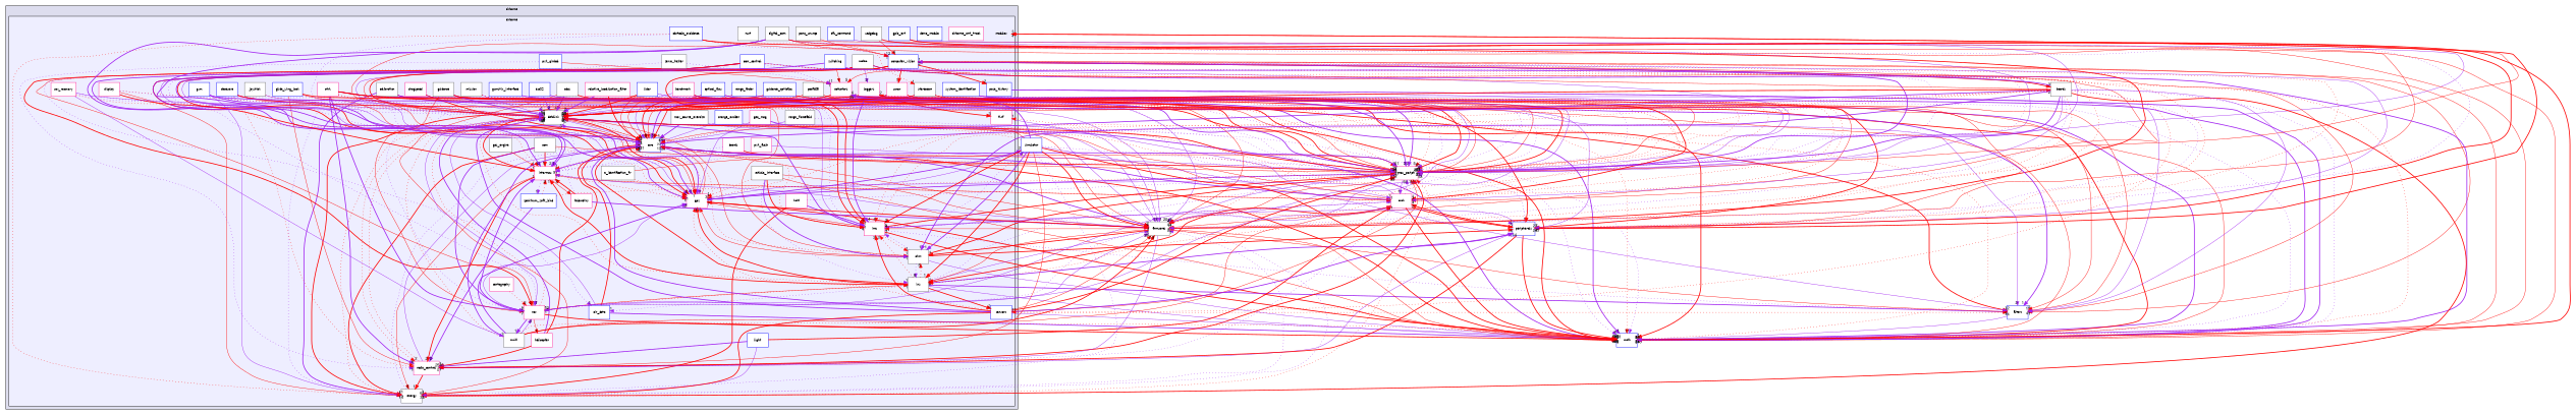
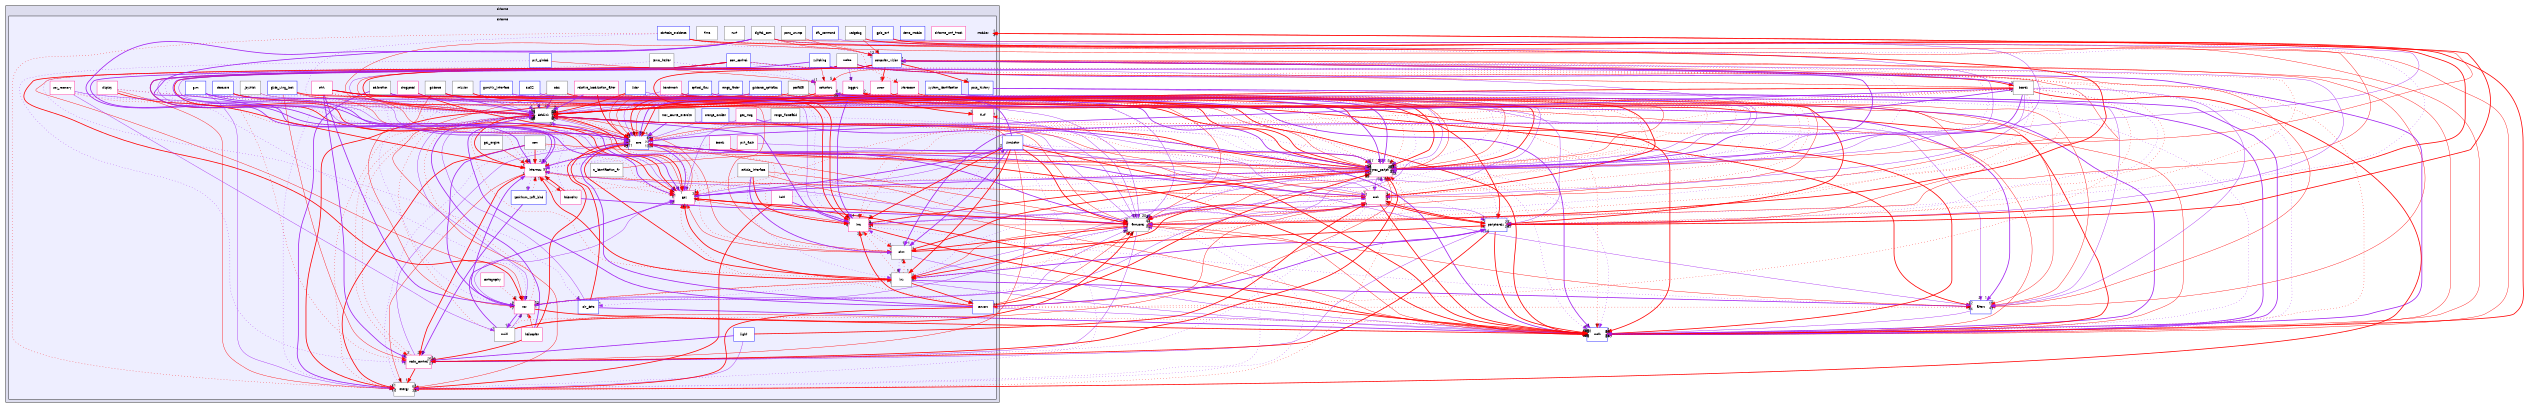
  digraph {
    compound=true
    fontname="Patrick Hand"
    node [color=blue fontname="Patrick Hand" fontsize=10 shape=box fillcolor=white style=filled]
    edge [color=red fontname="Patrick Hand" headlabel=1 labeldistance=1.5 labelfontname=FreeSans labelfontsize=10 style=bold]
    n1 [color=gray40 label=modules shape=plaintext fillcolor="" style=""]
    n2 [color=deeppink label=actuators]
    n3 [color=gray40 label=adcs]
    n4 [color=gray40 label=ahrs]
    n5 [label=air_data]
    n6 [color=deeppink label=airborne_ant_track]
    n7 [color=deeppink label=benchmark]
    n8 [color=deeppink label=boards]
    n9 [color=gray40 label=calibration]
    n10 [label=cam_control]
    n11 [color=deeppink label=cartography]
    n12 [color=gray40 label=com]
    n13 [label=computer_vision]
    n14 [label=core]
    n15 [color=deeppink label=ctrl]
    n16 [color=gray40 label=datalink]
    n17 [label=decawave]
    n18 [label=demo_module]
    n19 [label=dfu_command]
    n20 [color=gray40 label=digital_cam]
    n21 [color=deeppink label=display]
    n22 [color=deeppink label=dragspeed]
    n23 [color=gray40 label=e_identification_fr]
    n24 [color=gray40 label=energy]
    n25 [label=esc32]
    n26 [color=gray40 label=gas_engine]
    n27 [color=deeppink label=geo_mag]
    n28 [label=glide_wing_lock]
    n29 [label=gpio_ext]
    n30 [color=deeppink label=gps]
    n31 [label=gsm]
    n32 [color=gray40 label=guidance]
    n33 [label=guidance_opticflow]
    n34 [label=gumstix_interface]
    n35 [color=deeppink label=helicopter]
    n36 [color=deeppink label=hott]
    n37 [color=deeppink label=imu]
    n38 [color=gray40 label=ins]
    n39 [color=deeppink label=intermcu]
    n40 [color=gray40 label=joystick]
    n41 [label=lidar]
    n42 [label=light]
    n43 [color=deeppink label=loggers]
    n44 [color=gray40 label=mav_course_exercise]
    n45 [color=gray40 label=meteo]
    n46 [color=gray40 label=mission]
    n47 [color=gray40 label=multi]
    n48 [color=deeppink label=nav]
    n49 [label=obstacle_avoidance]
    n50 [label=optical_flow]
    n51 [label=orange_avoider]
    n52 [color=gray40 label=pano_unwrap]
    n53 [color=gray40 label=pca9685]
    n54 [label=pose_history]
    n55 [color=deeppink label=px4_flash]
    n56 [label=px4_gimbal]
    n57 [color=deeppink label=radio_control]
    n58 [label=range_finder]
    n59 [color=gray40 label=range_forcefield]
    n60 [color=deeppink label=relative_localization_filter]
    n61 [color=gray40 label=rust]
    n62 [label=sensors]
    n63 [color=gray40 label=servo_tester]
    n64 [color=deeppink label=sonar]
    n65 [label=spektrum_soft_bind]
-   n66 [color=gray40 label=stereocam]
+   n66 [color=deeppink label=stereocam]
    n67 [label=switching]
    n68 [label=system_identification]
    n69 [color=deeppink label=telemetry]
+   n70 [color=gray40 label=time]
    n71 [color=deeppink label=tlsf]
    n72 [color=deeppink label=uav_recovery]
    n73 [color=gray40 label=vehicle_interface]
    n74 [color=gray40 label=wedgebug]
    n75 [color=deeppink label=mcu_periph fillcolor="" style=""]
    n76 [color=deeppink label=arch]
    n77 [label=math]
    n78 [label=peripherals fillcolor="" style=""]
    n79 [color=gray40 label=firmwares]
    n80 [color=gray40 label=boards]
    n81 [label=filters fillcolor="" style=""]
    n82 [label=simulator]
    subgraph cluster_1 {
      bgcolor="#ddddee"
      fontsize=10
      label=airborne
      pencolor=black
      subgraph cluster_2 {
        bgcolor="#eeeeff"
        fontsize=10
        label=airborne
        pencolor=black
        n1
        n2
        n3
        n4
        n5
        n6
        n7
        n8
        n9
        n10
        n11
        n12
        n13
        n14
        n15
        n16
        n17
        n18
        n19
        n20
        n21
        n22
        n23
        n24
        n25
        n26
        n27
        n28
        n29
        n30
        n31
        n32
        n33
        n34
        n35
        n36
        n37
        n38
        n39
        n40
        n41
        n42
        n43
        n44
        n45
        n46
        n47
        n48
        n49
        n50
        n51
        n52
        n53
        n54
        n55
        n56
        n57
        n58
        n59
        n60
        n61
        n62
        n63
        n64
        n65
        n66
        n67
        n68
        n69
+       n70
        n71
        n72
        n73
        n74
      }
    }
    n2 -> n16 [headlabel=2 style=solid]
    n2 -> n24
    n2 -> n75 [headlabel=10]
    n2 -> n76 [style=dotted]
    n2 -> n77 [color=purple]
    n3 -> n16 [color=purple headlabel=4]
    n3 -> n24 [style=solid]
    n3 -> n75 [headlabel=5 style=dotted]
    n3 -> n78
    n4 -> n14 [headlabel=11 style=dotted]
    n4 -> n16 [headlabel=10 style=solid]
    n4 -> n30 [headlabel=9 style=solid]
    n4 -> n37 [color=purple headlabel=2 style=dotted]
    n4 -> n38 [color=purple headlabel=6 style=dotted]
    n4 -> n75 [headlabel=10]
    n4 -> n77 [color=purple headlabel=34 style=solid]
    n4 -> n78
    n5 -> n14
    n5 -> n16 [color=purple style=solid]
    n5 -> n77 [color=purple]
    n7 -> n16 [color=purple style=solid]
    n7 -> n37
    n7 -> n75 [headlabel=2]
    n7 -> n79 [color=purple headlabel=2 style=solid]
    n8 -> n39 [color=purple headlabel=2 style=dotted]
    n8 -> n75 [headlabel=2]
    n9 -> n4 [style=solid]
    n9 -> n14 [color=purple style=dotted]
    n9 -> n16 [headlabel=2 style=dotted]
    n9 -> n24 [color=purple]
    n9 -> n37 [color=purple headlabel=2 style=solid]
    n9 -> n75 [style=dotted]
    n9 -> n77 [color=purple]
    n10 -> n2 [color=purple style=dotted]
    n10 -> n16 [color=purple headlabel=2 style=solid]
    n10 -> n30
    n10 -> n39 [color=purple headlabel=2]
    n10 -> n48 [headlabel=2]
    n10 -> n75 [color=purple style=solid]
    n10 -> n77 [headlabel=2 style=dotted]
    n10 -> n79 [headlabel=3 style=dotted]
    n11 -> n48 [headlabel=2 style=dotted]
    n12 -> n24
    n12 -> n30 [style=dotted]
    n12 -> n39
    n12 -> n48 [color=purple]
    n12 -> n75 [headlabel=2 style=solid]
    n13 -> n14 [color=purple headlabel=6 style=solid]
    n13 -> n16 [headlabel=5]
    n13 -> n30
    n13 -> n48 [style=solid]
    n13 -> n54 [headlabel=2]
    n13 -> n64
    n13 -> n75 [color=purple headlabel=2 style=dotted]
    n13 -> n76 [headlabel=4 style=solid]
    n13 -> n77 [headlabel=18 style=solid]
    n13 -> n78 [color=purple headlabel=4 style=solid]
    n13 -> n80 [headlabel=3]
    n13 -> n81 [style=solid]
    n14 -> n16 [headlabel=2 style=solid]
    n14 -> n30 [color=purple]
    n14 -> n39 [style=dotted]
    n14 -> n75 [color=purple headlabel=4 style=dotted]
    n14 -> n76 [headlabel=2 style=solid]
    n14 -> n77 [headlabel=2]
    n14 -> n79 [color=purple headlabel=2]
    n15 -> n14 [headlabel=5 style=dotted]
    n15 -> n16 [headlabel=4 style=dotted]
    n15 -> n24 [color=purple headlabel=2 style=dotted]
    n15 -> n48 [color=purple]
    n15 -> n57 [color=purple headlabel=5]
    n15 -> n75 [headlabel=2 style=solid]
    n15 -> n77 [headlabel=6]
    n15 -> n79 [color=purple headlabel=20 style=solid]
    n15 -> n81
    n16 -> n14 [color=purple headlabel=3 style=solid]
    n16 -> n30 [headlabel=2]
    n16 -> n48 [color=purple headlabel=2 style=solid]
    n16 -> n57 [headlabel=2 style=dotted]
    n16 -> n75 [color=purple headlabel=27 style=dotted]
    n16 -> n78 [color=purple style=dotted]
    n16 -> n79 [style=solid]
    n17 -> n14 [color=purple headlabel=2 style=dotted]
    n17 -> n16 [color=purple headlabel=2 style=solid]
    n17 -> n30 [style=solid]
    n17 -> n57 [style=dotted]
    n17 -> n75 [headlabel=2]
    n17 -> n77 [color=purple headlabel=4 style=dotted]
    n19 -> n75 [color=purple style=solid]
    n20 -> n13 [style=solid]
    n20 -> n16 [headlabel=4 style=solid]
    n20 -> n30 [color=purple headlabel=2]
    n20 -> n39 [color=purple headlabel=2]
    n20 -> n75 [color=purple headlabel=9 style=solid]
    n20 -> n77 [headlabel=2 style=solid]
    n20 -> n79 [style=solid]
    n21 -> n16 [style=dotted]
    n21 -> n24 [style=solid]
    n21 -> n39
    n21 -> n75 [color=purple headlabel=3 style=dotted]
    n22 -> n14 [headlabel=2]
    n22 -> n16 [color=purple style=solid]
    n22 -> n77 [style=dotted]
    n23 -> n30 [style=dotted]
    n23 -> n75 [style=solid]
    n24 -> n14 [color=purple style=dotted]
    n24 -> n16 [headlabel=2 style=dotted]
    n24 -> n75 [headlabel=4 style=dotted]
    n24 -> n79 [color=purple style=dotted]
    n25 -> n16 [color=purple headlabel=2 style=solid]
    n25 -> n75 [color=purple headlabel=2]
    n26 -> n39 [style=solid]
    n27 -> n14 [style=dotted]
    n27 -> n30 [color=purple style=solid]
    n27 -> n77 [color=purple headlabel=3]
    n28 -> n14 [style=solid]
    n28 -> n16 [color=purple style=dotted]
    n28 -> n57 [style=solid]
    n28 -> n75 [headlabel=2]
    n29 -> n75 [color=purple headlabel=2 style=solid]
    n29 -> n78
    n30 -> n14 [headlabel=13 style=solid]
    n30 -> n16 [headlabel=6 style=dotted]
    n30 -> n37 [style=solid]
    n30 -> n75 [color=purple headlabel=10]
    n30 -> n77 [headlabel=7]
    n30 -> n82 [color=purple headlabel=2]
    n31 -> n16 [color=purple style=dotted]
    n31 -> n24 [color=purple style=solid]
    n31 -> n30 [color=purple]
    n31 -> n75 [color=purple]
    n32 -> n16 [color=purple headlabel=2]
    n32 -> n48 [headlabel=7 style=solid]
    n32 -> n77
    n32 -> n79 [headlabel=3 style=solid]
    n33 -> n14
    n33 -> n16 [color=purple style=solid]
    n33 -> n77
    n33 -> n79 [color=purple headlabel=2 style=dotted]
    n34 -> n16 [color=purple style=dotted]
    n34 -> n37 [color=purple style=dotted]
    n34 -> n75 [color=purple headlabel=2]
    n35 -> n14 [headlabel=2]
    n35 -> n16 [color=purple]
    n35 -> n57
    n36 -> n24
    n36 -> n37 [color=purple]
    n36 -> n75 [color=purple headlabel=2 style=dotted]
    n37 -> n4 [style=dotted]
    n37 -> n14 [headlabel=23 style=dotted]
    n37 -> n16 [color=purple headlabel=3]
    n37 -> n75 [headlabel=28]
    n37 -> n76 [color=purple style=solid]
    n37 -> n77 [headlabel=6]
    n37 -> n80 [headlabel=2 style=dotted]
    n37 -> n81 [color=purple style=dotted]
    n37 -> n82 [color=purple style=dotted]
    n38 -> n4 [headlabel=5 style=dotted]
    n38 -> n5 [color=purple style=dotted]
    n38 -> n14 [headlabel=11]
    n38 -> n16 [headlabel=16 style=dotted]
    n38 -> n30 [headlabel=14]
    n38 -> n37 [headlabel=3 style=dotted]
    n38 -> n39
    n38 -> n48 [style=solid]
    n38 -> n62 [headlabel=2]
    n38 -> n75 [color=purple headlabel=21 style=dotted]
    n38 -> n77 [color=purple headlabel=38 style=solid]
    n38 -> n78 [color=purple]
    n38 -> n79 [color=purple headlabel=3 style=solid]
    n38 -> n81 [color=purple]
-   n39 -> n14 [headlabel=4 style=dotted]
    n39 -> n16
    n39 -> n24 [headlabel=3 style=solid]
    n39 -> n30 [style=dotted]
    n39 -> n57 [headlabel=2]
    n39 -> n65 [color=purple style=dotted]
    n39 -> n69 [style=solid]
    n39 -> n75 [color=purple headlabel=5]
    n39 -> n76 [style=solid]
    n40 -> n14 [color=purple style=solid]
    n40 -> n16 [style=dotted]
    n41 -> n14 [headlabel=4 style=solid]
    n41 -> n16 [headlabel=5]
    n41 -> n75 [color=purple headlabel=5 style=dotted]
    n41 -> n81 [color=purple headlabel=2 style=solid]
    n42 -> n24 [color=purple style=solid]
    n42 -> n57 [color=purple]
    n42 -> n76
    n43 -> n16 [headlabel=8]
    n43 -> n37 [color=purple headlabel=4]
    n43 -> n71 [headlabel=3]
    n43 -> n75 [color=purple headlabel=12 style=dotted]
    n43 -> n76 [style=dotted]
    n43 -> n78 [headlabel=2]
    n43 -> n79 [headlabel=3 style=dotted]
    n44 -> n14 [color=purple]
    n44 -> n79 [color=purple style=solid]
    n45 -> n5 [color=purple style=dotted]
    n45 -> n14 [color=purple headlabel=3]
    n45 -> n16 [headlabel=26 style=solid]
    n45 -> n30 [color=purple headlabel=2 style=solid]
    n45 -> n37
    n45 -> n43 [color=purple headlabel=2 style=solid]
    n45 -> n75 [color=purple headlabel=49 style=dotted]
    n45 -> n77 [color=purple headlabel=4]
    n45 -> n78 [headlabel=2 style=dotted]
    n45 -> n81 [style=solid]
    n46 -> n16 [color=purple headlabel=7 style=solid]
    n46 -> n48 [color=purple headlabel=2 style=dotted]
-   n46 -> n77 [headlabel=4 style=dotted]
+   n46 -> n77 [headlabel=4]
    n46 -> n79 [headlabel=4 style=dotted]
-   n47 -> n14 [color=purple headlabel=2]
    n47 -> n16 [headlabel=10 style=dotted]
    n47 -> n30 [color=purple headlabel=2]
    n47 -> n48 [color=purple headlabel=3 style=solid]
    n47 -> n75 [style=solid]
    n47 -> n77 [headlabel=5 style=dotted]
    n47 -> n79 [headlabel=9]
    n48 -> n16 [headlabel=6 style=dotted]
    n48 -> n30 [color=purple style=solid]
-   n48 -> n35 [style=solid]
+   n35 -> n48 [style=solid]
    n48 -> n38 [style=dotted]
    n48 -> n39 [color=purple]
    n48 -> n47 [color=purple]
    n48 -> n75 [color=purple headlabel=2 style=solid]
    n48 -> n77 [headlabel=11]
    n48 -> n79 [color=purple headlabel=29 style=solid]
    n49 -> n13 [color=purple style=dotted]
    n49 -> n16 [color=purple headlabel=3 style=dotted]
    n49 -> n24 [style=dotted]
    n49 -> n66 [style=dotted]
    n49 -> n77 [headlabel=3 style=solid]
    n49 -> n79 [headlabel=2]
    n50 -> n14 [headlabel=3 style=solid]
    n50 -> n16 [color=purple headlabel=5 style=solid]
    n50 -> n75 [headlabel=3 style=solid]
    n50 -> n81 [color=purple]
    n51 -> n14 [color=purple headlabel=2 style=solid]
    n51 -> n79 [color=purple headlabel=2 style=solid]
    n52 -> n13 [headlabel=2 style=solid]
    n53 -> n14 [style=solid]
    n53 -> n16 [style=dotted]
    n53 -> n75 [headlabel=3 style=solid]
    n53 -> n77 [headlabel=2 style=solid]
    n54 -> n75 [color=purple style=solid]
    n54 -> n77 [color=purple]
    n55 -> n39 [color=purple style=dotted]
    n55 -> n75 [color=purple headlabel=3 style=solid]
    n56 -> n2 [style=solid]
    n56 -> n57 [color=purple style=dotted]
    n57 -> n14 [color=purple style=solid]
    n57 -> n16 [headlabel=6 style=dotted]
    n57 -> n24
    n57 -> n75 [headlabel=13]
    n57 -> n78 [color=purple headlabel=4 style=solid]
    n58 -> n14 [color=purple headlabel=3 style=solid]
    n58 -> n16 [headlabel=3 style=dotted]
    n58 -> n75 [color=purple headlabel=2 style=dotted]
    n58 -> n78 [color=purple headlabel=3 style=solid]
    n59 -> n14 [color=purple style=solid]
    n59 -> n77 [color=purple style=dotted]
    n60 -> n14
    n60 -> n16 [color=purple headlabel=2]
    n60 -> n77 [headlabel=4 style=solid]
    n62 -> n14 [color=purple headlabel=24]
    n62 -> n16 [color=purple headlabel=35]
    n62 -> n24 [headlabel=3]
    n62 -> n30 [style=dotted]
    n62 -> n37 [headlabel=2]
    n62 -> n75 [headlabel=59]
    n62 -> n76 [style=solid]
    n62 -> n77 [color=purple headlabel=6 style=solid]
    n62 -> n78 [color=purple headlabel=14]
    n62 -> n79 [headlabel=2 style=solid]
    n62 -> n81 [headlabel=4 style=dotted]
    n63 -> n2 [color=purple style=dotted]
    n63 -> n14 [color=purple style=dotted]
    n64 -> n14 [color=purple headlabel=5]
    n64 -> n16 [headlabel=4]
    n64 -> n75 [headlabel=7 style=solid]
    n64 -> n78 [headlabel=2 style=solid]
    n64 -> n81 [headlabel=2 style=solid]
    n65 -> n39 [headlabel=2 style=dotted]
    n65 -> n57 [color=purple headlabel=2]
    n65 -> n75 [headlabel=3 style=dotted]
    n66 -> n14
    n66 -> n16 [color=purple headlabel=4 style=dotted]
    n66 -> n75 [headlabel=4 style=dotted]
    n66 -> n77 [color=purple style=dotted]
    n66 -> n79 [style=solid]
    n66 -> n81 [style=solid]
    n67 -> n2 [style=solid]
    n67 -> n39 [color=purple]
    n67 -> n75 [color=purple]
    n68 -> n16 [style=dotted]
    n68 -> n75 [style=dotted]
    n68 -> n77 [color=purple]
    n68 -> n81 [color=purple style=solid]
    n69 -> n16 [color=purple headlabel=3 style=dotted]
    n69 -> n39 [headlabel=2]
    n69 -> n79 [color=purple]
    n71 -> n76 [color=purple style=solid]
    n72 -> n16 [color=purple headlabel=2 style=dotted]
    n72 -> n39 [style=dotted]
    n72 -> n47 [color=purple style=solid]
    n72 -> n48 [color=purple style=dotted]
    n72 -> n79 [color=purple style=solid]
    n73 -> n4 [color=purple]
    n73 -> n30 [style=dotted]
    n73 -> n37
    n73 -> n38 [color=purple style=dotted]
    n73 -> n77 [headlabel=3 style=solid]
    n73 -> n79 [headlabel=3 style=solid]
    n74 -> n13 [headlabel=4 style=solid]
    n74 -> n77 [headlabel=3]
    n74 -> n79 [color=purple style=dotted]
    n75 -> n1 [headlabel=3 style=solid]
    n75 -> n16 [headlabel=3]
    n75 -> n76 [color=purple style=solid]
    n76 -> n2 [headlabel=6]
    n76 -> n14 [color=purple headlabel=10]
    n76 -> n16 [headlabel=2 style=solid]
    n76 -> n30 [color=purple headlabel=2 style=solid]
    n76 -> n37 [color=purple headlabel=5 style=dotted]
    n76 -> n38 [headlabel=2]
    n76 -> n39 [style=dotted]
    n76 -> n43 [headlabel=2 style=dotted]
    n76 -> n48 [color=purple style=solid]
    n76 -> n57 [color=purple headlabel=10 style=dotted]
    n76 -> n71 [style=dotted]
    n76 -> n75 [color=purple headlabel=64 style=dotted]
    n76 -> n77 [headlabel=2]
    n76 -> n78 [headlabel=5]
    n76 -> n79 [headlabel=4 style=dotted]
    n78 -> n1 [headlabel=4]
    n78 -> n13 [style=dotted]
    n78 -> n16 [headlabel=2 style=dotted]
    n78 -> n37 [color=purple headlabel=41 style=solid]
    n78 -> n57
    n78 -> n75 [color=purple headlabel=53 style=dotted]
    n78 -> n76 [headlabel=2]
    n78 -> n77 [headlabel=29]
    n79 -> n2 [color=purple headlabel=9 style=solid]
    n79 -> n4
    n79 -> n14 [headlabel=22 style=solid]
    n79 -> n16 [color=purple headlabel=44 style=solid]
    n79 -> n24 [color=purple headlabel=6 style=dotted]
    n79 -> n30 [headlabel=7]
    n79 -> n37 [headlabel=4 style=solid]
    n79 -> n38 [headlabel=4 style=solid]
    n79 -> n39 [color=purple headlabel=9 style=solid]
    n79 -> n48 [color=purple headlabel=12 style=dotted]
    n79 -> n57 [color=purple headlabel=25 style=solid]
    n79 -> n75 [headlabel=30 style=solid]
    n79 -> n77 [headlabel=50 style=solid]
    n79 -> n81 [headlabel=9 style=solid]
    n80 -> n2 [headlabel=5 style=solid]
    n80 -> n4 [color=purple]
    n80 -> n13 [color=purple headlabel=2]
    n80 -> n14 [color=purple headlabel=17]
    n80 -> n16 [headlabel=6]
    n80 -> n24 [headlabel=3]
    n80 -> n30 [style=dotted]
    n80 -> n37 [headlabel=4 style=dotted]
    n80 -> n38 [style=dotted]
    n80 -> n62 [headlabel=11 style=dotted]
    n80 -> n75 [color=purple headlabel=20]
    n80 -> n76 [color=purple headlabel=3 style=solid]
    n80 -> n77 [color=purple style=dotted]
    n80 -> n78 [color=purple headlabel=25 style=dotted]
    n80 -> n79 [color=purple style=dotted]
    n80 -> n81 [color=purple headlabel=4 style=solid]
    n81 -> n77 [color=purple headlabel=4 style=solid]
    n82 -> n2 [color=purple headlabel=3]
    n82 -> n4 [color=purple]
    n82 -> n14 [headlabel=4 style=solid]
    n82 -> n16 [headlabel=4 style=dotted]
    n82 -> n24 [color=purple style=dotted]
    n82 -> n30 [color=purple headlabel=3 style=solid]
    n82 -> n37 [headlabel=2]
    n82 -> n38
    n82 -> n57 [headlabel=2 style=solid]
    n82 -> n75 [color=purple headlabel=4 style=dotted]
    n82 -> n77 [headlabel=58]
    n82 -> n79
    n82 -> n81 [color=purple headlabel=2 style=solid]
  }
